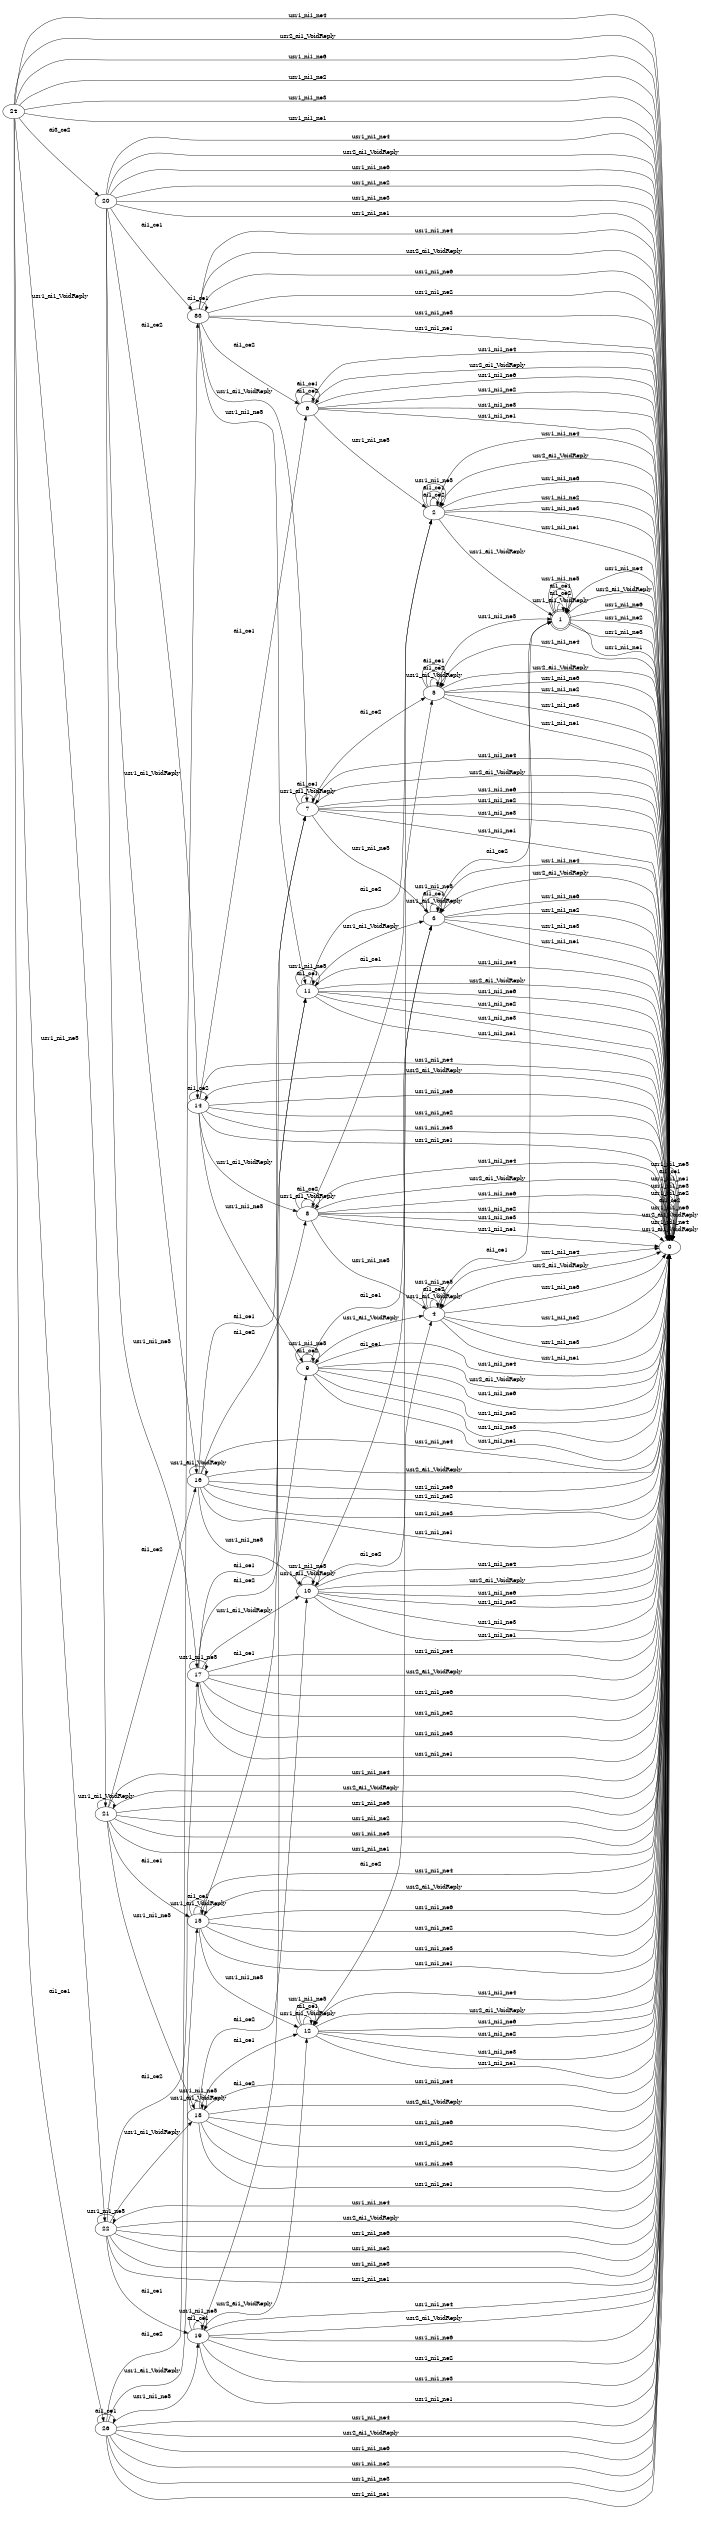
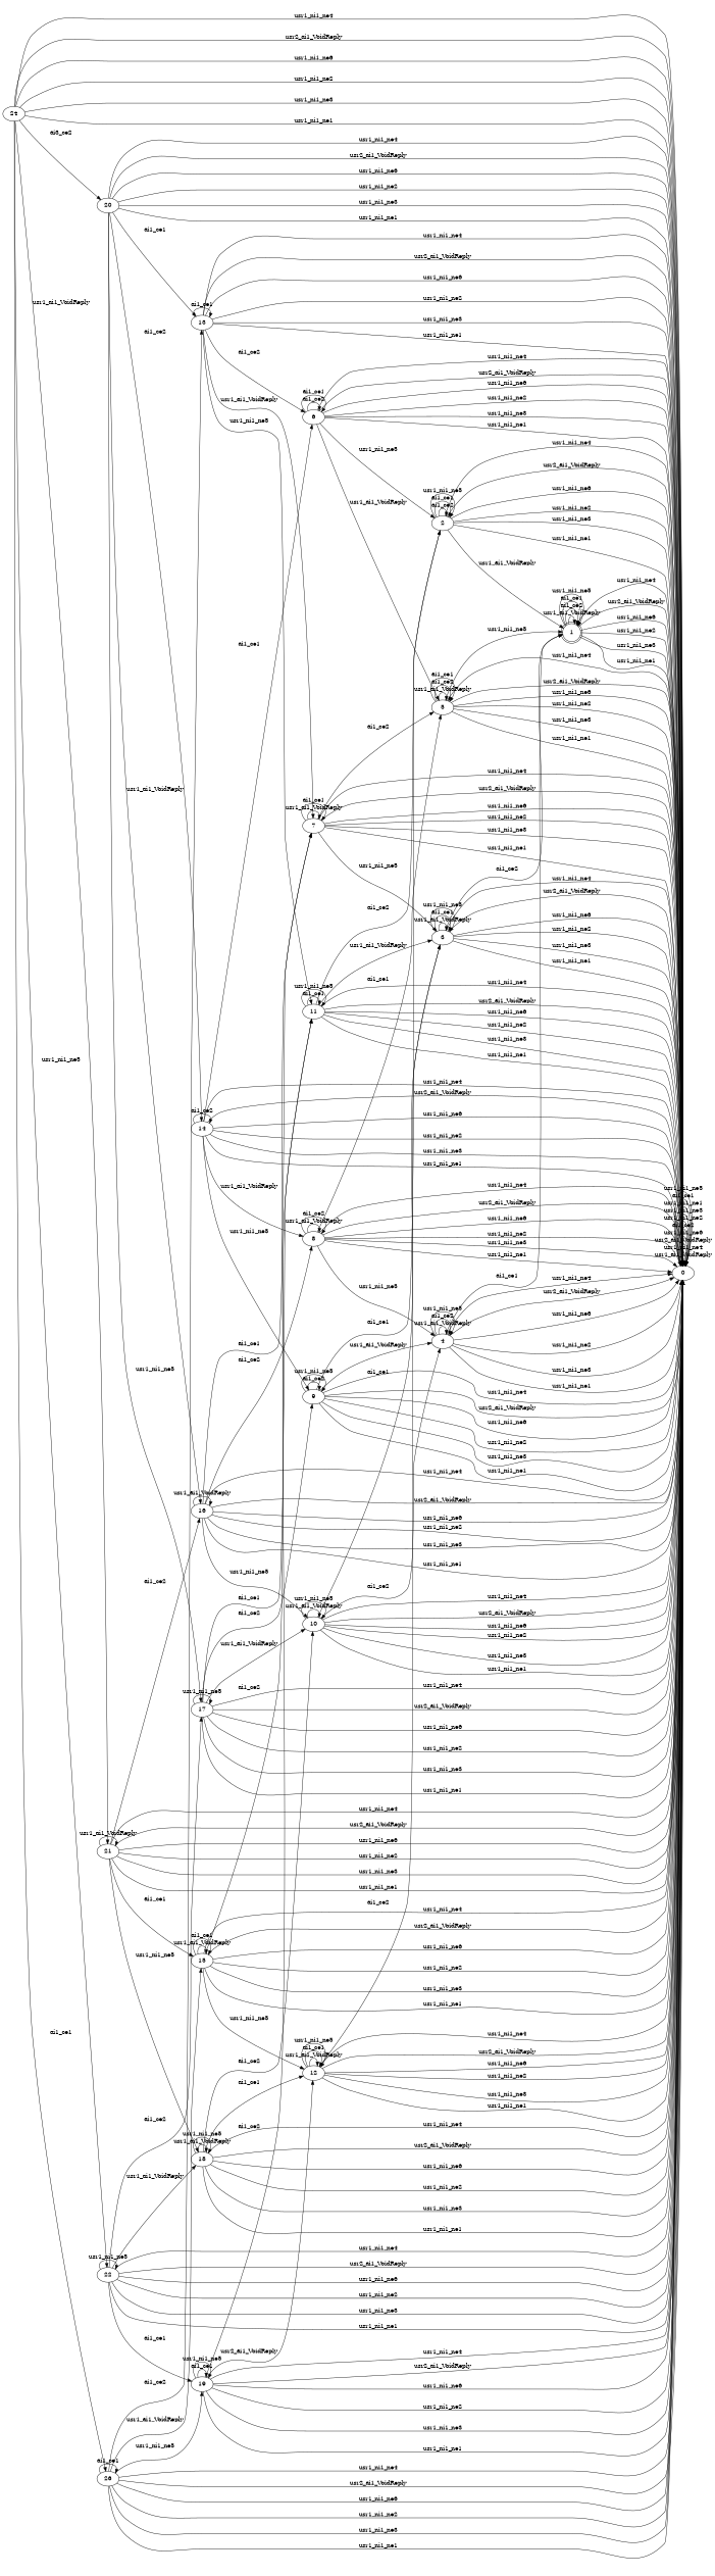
  digraph {
    rankdir=LR
    n1 [label=0]
    n2 [label=1 shape=doublecircle]
    n3 [label=2]
    n4 [label=3]
    n5 [label=4]
    n6 [label=5]
    n7 [label=6]
    n8 [label=7]
    n9 [label=8]
    n10 [label=9]
    n11 [label=10]
    n12 [label=11]
    n13 [label=12]
-   n14 [label=83]
+   n14 [label=13]
    n15 [label=14]
    n16 [label=15]
    n17 [label=16]
    n18 [label=17]
    n19 [label=18]
    n20 [label=19]
    n21 [label=20]
    n22 [label=21]
    n23 [label=22]
    n24 [label=26]
    n25 [label=24]
    n1 -> n1 [label=usr1_ai1_VoidReply]
    n1 -> n1 [label=usr1_ni1_ne4]
    n1 -> n1 [label=usr2_ai1_VoidReply]
    n1 -> n1 [label=usr1_ni1_ne6]
    n1 -> n1 [label=ai1_ce2]
    n1 -> n1 [label=usr1_ni1_ne2]
    n1 -> n1 [label=usr1_ni1_ne3]
    n1 -> n1 [label=usr1_ni1_ne1]
    n1 -> n1 [label=ai1_ce1]
    n1 -> n1 [label=usr1_ni1_ne5]
    n2 -> n1 [label=usr1_ni1_ne4]
    n2 -> n1 [label=usr2_ai1_VoidReply]
    n2 -> n1 [label=usr1_ni1_ne6]
    n2 -> n1 [label=usr1_ni1_ne2]
    n2 -> n1 [label=usr1_ni1_ne3]
    n2 -> n1 [label=usr1_ni1_ne1]
    n2 -> n2 [label=usr1_ai1_VoidReply]
    n2 -> n2 [label=ai1_ce2]
    n2 -> n2 [label=ai1_ce1]
    n2 -> n2 [label=usr1_ni1_ne5]
    n3 -> n1 [label=usr1_ni1_ne4]
    n3 -> n1 [label=usr2_ai1_VoidReply]
    n3 -> n1 [label=usr1_ni1_ne6]
    n3 -> n1 [label=usr1_ni1_ne2]
    n3 -> n1 [label=usr1_ni1_ne3]
    n3 -> n1 [label=usr1_ni1_ne1]
    n3 -> n2 [label=usr1_ai1_VoidReply]
    n3 -> n3 [label=ai1_ce2]
    n3 -> n3 [label=ai1_ce1]
    n3 -> n3 [label=usr1_ni1_ne5]
    n4 -> n1 [label=usr1_ni1_ne4]
    n4 -> n1 [label=usr2_ai1_VoidReply]
    n4 -> n1 [label=usr1_ni1_ne6]
    n4 -> n1 [label=usr1_ni1_ne2]
    n4 -> n1 [label=usr1_ni1_ne3]
    n4 -> n1 [label=usr1_ni1_ne1]
    n4 -> n2 [label=ai1_ce2]
    n4 -> n4 [label=usr1_ai1_VoidReply]
    n4 -> n4 [label=ai1_ce1]
    n4 -> n4 [label=usr1_ni1_ne5]
    n5 -> n1 [label=usr1_ni1_ne4]
    n5 -> n1 [label=usr2_ai1_VoidReply]
    n5 -> n1 [label=usr1_ni1_ne6]
    n5 -> n1 [label=usr1_ni1_ne2]
    n5 -> n1 [label=usr1_ni1_ne3]
    n5 -> n1 [label=usr1_ni1_ne1]
    n5 -> n2 [label=ai1_ce1]
    n5 -> n5 [label=usr1_ai1_VoidReply]
    n5 -> n5 [label=ai1_ce2]
    n5 -> n5 [label=usr1_ni1_ne5]
    n6 -> n1 [label=usr1_ni1_ne4]
    n6 -> n1 [label=usr2_ai1_VoidReply]
    n6 -> n1 [label=usr1_ni1_ne6]
    n6 -> n1 [label=usr1_ni1_ne2]
    n6 -> n1 [label=usr1_ni1_ne3]
    n6 -> n1 [label=usr1_ni1_ne1]
    n6 -> n2 [label=usr1_ni1_ne5]
    n6 -> n6 [label=usr1_ai1_VoidReply]
    n6 -> n6 [label=ai1_ce2]
    n6 -> n6 [label=ai1_ce1]
    n7 -> n1 [label=usr1_ni1_ne4]
    n7 -> n1 [label=usr2_ai1_VoidReply]
    n7 -> n1 [label=usr1_ni1_ne6]
    n7 -> n1 [label=usr1_ni1_ne2]
    n7 -> n1 [label=usr1_ni1_ne3]
    n7 -> n1 [label=usr1_ni1_ne1]
    n7 -> n3 [label=usr1_ni1_ne5]
+   n7 -> n6 [label=usr1_ai1_VoidReply]
    n7 -> n7 [label=ai1_ce2]
    n7 -> n7 [label=ai1_ce1]
    n8 -> n1 [label=usr1_ni1_ne4]
    n8 -> n1 [label=usr2_ai1_VoidReply]
    n8 -> n1 [label=usr1_ni1_ne6]
    n8 -> n1 [label=usr1_ni1_ne2]
    n8 -> n1 [label=usr1_ni1_ne3]
    n8 -> n1 [label=usr1_ni1_ne1]
    n8 -> n4 [label=usr1_ni1_ne5]
    n8 -> n6 [label=ai1_ce2]
    n8 -> n8 [label=usr1_ai1_VoidReply]
    n8 -> n8 [label=ai1_ce1]
    n9 -> n1 [label=usr1_ni1_ne4]
    n9 -> n1 [label=usr2_ai1_VoidReply]
    n9 -> n1 [label=usr1_ni1_ne6]
    n9 -> n1 [label=usr1_ni1_ne2]
    n9 -> n1 [label=usr1_ni1_ne3]
    n9 -> n1 [label=usr1_ni1_ne1]
    n9 -> n5 [label=usr1_ni1_ne5]
    n9 -> n6 [label=ai1_ce1]
    n9 -> n9 [label=usr1_ai1_VoidReply]
    n9 -> n9 [label=ai1_ce2]
    n10 -> n1 [label=usr1_ni1_ne4]
    n10 -> n1 [label=usr2_ai1_VoidReply]
    n10 -> n1 [label=usr1_ni1_ne6]
    n10 -> n1 [label=usr1_ni1_ne2]
    n10 -> n1 [label=usr1_ni1_ne3]
    n10 -> n1 [label=usr1_ni1_ne1]
    n10 -> n3 [label=ai1_ce1]
    n10 -> n5 [label=usr1_ai1_VoidReply]
    n10 -> n10 [label=ai1_ce2]
    n10 -> n10 [label=usr1_ni1_ne5]
    n11 -> n1 [label=usr1_ni1_ne4]
    n11 -> n1 [label=usr2_ai1_VoidReply]
    n11 -> n1 [label=usr1_ni1_ne6]
    n11 -> n1 [label=usr1_ni1_ne2]
    n11 -> n1 [label=usr1_ni1_ne3]
    n11 -> n1 [label=usr1_ni1_ne1]
    n11 -> n4 [label=ai1_ce1]
    n11 -> n5 [label=ai1_ce2]
    n11 -> n11 [label=usr1_ai1_VoidReply]
    n11 -> n11 [label=usr1_ni1_ne5]
    n12 -> n1 [label=usr1_ni1_ne4]
    n12 -> n1 [label=usr2_ai1_VoidReply]
    n12 -> n1 [label=usr1_ni1_ne6]
    n12 -> n1 [label=usr1_ni1_ne2]
    n12 -> n1 [label=usr1_ni1_ne3]
    n12 -> n1 [label=usr1_ni1_ne1]
    n12 -> n3 [label=ai1_ce2]
    n12 -> n4 [label=usr1_ai1_VoidReply]
    n12 -> n12 [label=ai1_ce1]
    n12 -> n12 [label=usr1_ni1_ne5]
    n13 -> n1 [label=usr1_ni1_ne4]
    n13 -> n1 [label=usr2_ai1_VoidReply]
    n13 -> n1 [label=usr1_ni1_ne6]
    n13 -> n1 [label=usr1_ni1_ne2]
    n13 -> n1 [label=usr1_ni1_ne3]
    n13 -> n1 [label=usr1_ni1_ne1]
    n13 -> n4 [label=ai1_ce2]
    n13 -> n13 [label=usr1_ai1_VoidReply]
    n13 -> n13 [label=ai1_ce1]
    n13 -> n13 [label=usr1_ni1_ne5]
    n14 -> n1 [label=usr1_ni1_ne4]
    n14 -> n1 [label=usr2_ai1_VoidReply]
    n14 -> n1 [label=usr1_ni1_ne6]
    n14 -> n1 [label=usr1_ni1_ne2]
    n14 -> n1 [label=usr1_ni1_ne3]
    n14 -> n1 [label=usr1_ni1_ne1]
    n14 -> n7 [label=ai1_ce2]
    n14 -> n8 [label=usr1_ai1_VoidReply]
    n14 -> n12 [label=usr1_ni1_ne5]
    n14 -> n14 [label=ai1_ce1]
    n15 -> n1 [label=usr1_ni1_ne4]
    n15 -> n1 [label=usr2_ai1_VoidReply]
    n15 -> n1 [label=usr1_ni1_ne6]
    n15 -> n1 [label=usr1_ni1_ne2]
    n15 -> n1 [label=usr1_ni1_ne3]
    n15 -> n1 [label=usr1_ni1_ne1]
    n15 -> n7 [label=ai1_ce1]
    n15 -> n9 [label=usr1_ai1_VoidReply]
    n15 -> n10 [label=usr1_ni1_ne5]
    n15 -> n15 [label=ai1_ce2]
    n16 -> n1 [label=usr1_ni1_ne4]
    n16 -> n1 [label=usr2_ai1_VoidReply]
    n16 -> n1 [label=usr1_ni1_ne6]
    n16 -> n1 [label=usr1_ni1_ne2]
    n16 -> n1 [label=usr1_ni1_ne3]
    n16 -> n1 [label=usr1_ni1_ne1]
-   n16 -> n8 [label=ai1_ce1]
+   n16 -> n8 [label=ai1_ce2]
    n16 -> n13 [label=usr1_ni1_ne5]
    n16 -> n16 [label=usr1_ai1_VoidReply]
    n16 -> n16 [label=ai1_ce1]
    n17 -> n1 [label=usr1_ni1_ne4]
    n17 -> n1 [label=usr2_ai1_VoidReply]
    n17 -> n1 [label=usr1_ni1_ne6]
    n17 -> n1 [label=usr1_ni1_ne2]
    n17 -> n1 [label=usr1_ni1_ne3]
    n17 -> n1 [label=usr1_ni1_ne1]
    n17 -> n8 [label=ai1_ce1]
    n17 -> n9 [label=ai1_ce2]
    n17 -> n11 [label=usr1_ni1_ne5]
    n17 -> n17 [label=usr1_ai1_VoidReply]
    n18 -> n1 [label=usr1_ni1_ne4]
    n18 -> n1 [label=usr2_ai1_VoidReply]
    n18 -> n1 [label=usr1_ni1_ne6]
    n18 -> n1 [label=usr1_ni1_ne2]
    n18 -> n1 [label=usr1_ni1_ne3]
    n18 -> n1 [label=usr1_ni1_ne1]
    n18 -> n10 [label=ai1_ce2]
    n18 -> n11 [label=usr1_ai1_VoidReply]
    n18 -> n12 [label=ai1_ce1]
    n18 -> n18 [label=usr1_ni1_ne5]
    n19 -> n1 [label=usr1_ni1_ne4]
    n19 -> n1 [label=usr2_ai1_VoidReply]
    n19 -> n1 [label=usr1_ni1_ne6]
    n19 -> n1 [label=usr1_ni1_ne2]
    n19 -> n1 [label=usr1_ni1_ne3]
    n19 -> n1 [label=usr1_ni1_ne1]
    n19 -> n11 [label=ai1_ce2]
    n19 -> n13 [label=ai1_ce1]
    n19 -> n19 [label=usr1_ai1_VoidReply]
    n19 -> n19 [label=usr1_ni1_ne5]
    n20 -> n1 [label=usr1_ni1_ne4]
    n20 -> n1 [label=usr2_ai1_VoidReply]
    n20 -> n1 [label=usr1_ni1_ne6]
    n20 -> n1 [label=usr1_ni1_ne2]
    n20 -> n1 [label=usr1_ni1_ne3]
    n20 -> n1 [label=usr1_ni1_ne1]
    n20 -> n12 [label=ai1_ce2]
    n20 -> n13 [label=usr2_ai1_VoidReply]
    n20 -> n20 [label=ai1_ce1]
    n20 -> n20 [label=usr1_ni1_ne5]
    n21 -> n1 [label=usr1_ni1_ne4]
    n21 -> n1 [label=usr2_ai1_VoidReply]
    n21 -> n1 [label=usr1_ni1_ne6]
    n21 -> n1 [label=usr1_ni1_ne2]
    n21 -> n1 [label=usr1_ni1_ne3]
    n21 -> n1 [label=usr1_ni1_ne1]
    n21 -> n14 [label=ai1_ce1]
    n21 -> n15 [label=ai1_ce2]
    n21 -> n17 [label=usr1_ai1_VoidReply]
    n21 -> n18 [label=usr1_ni1_ne5]
    n22 -> n1 [label=usr1_ni1_ne4]
    n22 -> n1 [label=usr2_ai1_VoidReply]
    n22 -> n1 [label=usr1_ni1_ne6]
    n22 -> n1 [label=usr1_ni1_ne2]
    n22 -> n1 [label=usr1_ni1_ne3]
    n22 -> n1 [label=usr1_ni1_ne1]
    n22 -> n16 [label=ai1_ce1]
    n22 -> n17 [label=ai1_ce2]
    n22 -> n19 [label=usr1_ni1_ne5]
    n22 -> n22 [label=usr1_ai1_VoidReply]
    n23 -> n1 [label=usr1_ni1_ne4]
    n23 -> n1 [label=usr2_ai1_VoidReply]
    n23 -> n1 [label=usr1_ni1_ne6]
    n23 -> n1 [label=usr1_ni1_ne2]
    n23 -> n1 [label=usr1_ni1_ne3]
    n23 -> n1 [label=usr1_ni1_ne1]
    n23 -> n18 [label=ai1_ce2]
    n23 -> n19 [label=usr1_ai1_VoidReply]
    n23 -> n20 [label=ai1_ce1]
    n23 -> n23 [label=usr1_ni1_ne5]
    n24 -> n1 [label=usr1_ni1_ne4]
    n24 -> n1 [label=usr2_ai1_VoidReply]
    n24 -> n1 [label=usr1_ni1_ne6]
    n24 -> n1 [label=usr1_ni1_ne2]
    n24 -> n1 [label=usr1_ni1_ne3]
    n24 -> n1 [label=usr1_ni1_ne1]
    n24 -> n14 [label=ai1_ce2]
    n24 -> n16 [label=usr1_ai1_VoidReply]
    n24 -> n20 [label=usr1_ni1_ne5]
    n24 -> n24 [label=ai1_ce1]
    n25 -> n1 [label=usr1_ni1_ne4]
    n25 -> n1 [label=usr2_ai1_VoidReply]
    n25 -> n1 [label=usr1_ni1_ne6]
    n25 -> n1 [label=usr1_ni1_ne2]
    n25 -> n1 [label=usr1_ni1_ne3]
    n25 -> n1 [label=usr1_ni1_ne1]
    n25 -> n21 [label=ai3_ce2]
    n25 -> n22 [label=usr1_ai1_VoidReply]
    n25 -> n23 [label=usr1_ni1_ne5]
    n25 -> n24 [label=ai1_ce1]
  }
